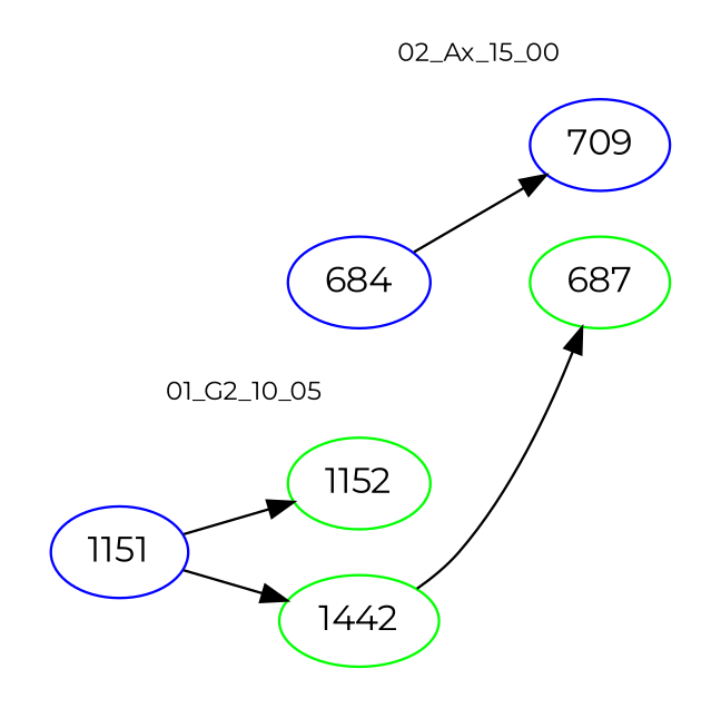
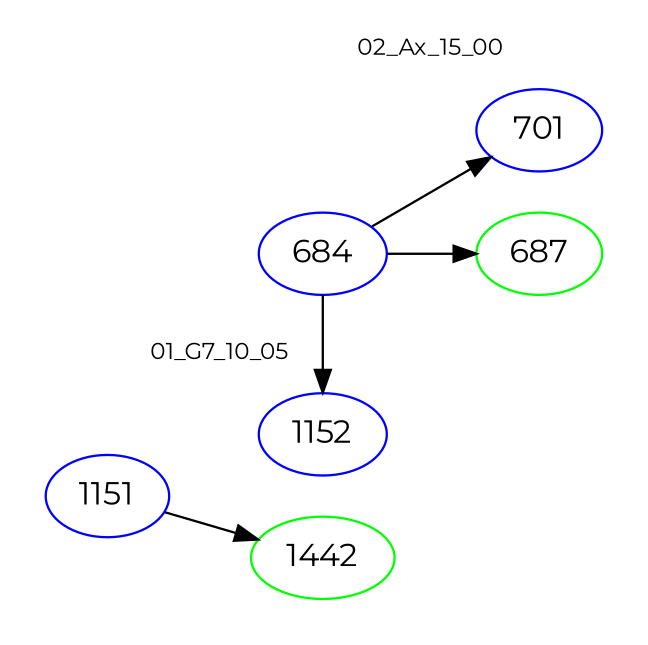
  digraph {
    fontname=Montserrat
    rankdir=LR
    node [color=blue fontname=Montserrat]
    edge [color=black fontname=Montserrat]
    n1 [label=684]
-   n2 [label=709]
+   n2 [label=701]
    n3 [color=green label=687]
    n4 [label=1151]
    n5 [color=green label=1442]
-   n6 [color=green label=1152]
+   n6 [label=1152]
    subgraph cluster_1 {
      color=white
      fontsize=10
      label="02_Ax_15_00"
      n1
      n2
      n3
    }
    subgraph cluster_2 {
      color=white
      fontsize=10
-     label="01_G2_10_05"
+     label="01_G7_10_05"
      n4
      n5
      n6
    }
    n1 -> n2
-   n5 -> n3
+   n1 -> n3
    n4 -> n5
-   n4 -> n6
+   n1 -> n6
  }
